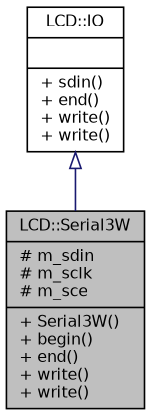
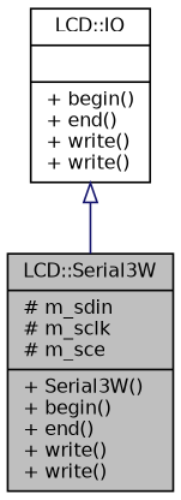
  digraph {
    node [color=black fontname=Helvetica fontsize=10 shape=record style=filled]
    n1 [fillcolor=grey75 fontcolor=black height=0.2 label="{LCD::Serial3W\n|# m_sdin\l# m_sclk\l# m_sce\l|+ Serial3W()\l+ begin()\l+ end()\l+ write()\l+ write()\l}" width=0.4]
-   n2 [fillcolor=white height=0.2 label="{LCD::IO\n||+ sdin()\l+ end()\l+ write()\l+ write()\l}" width=0.4]
+   n2 [fillcolor=white height=0.2 label="{LCD::IO\n||+ begin()\l+ end()\l+ write()\l+ write()\l}" width=0.4]
    n2 -> n1 [arrowtail=onormal color=midnightblue dir=back fontname=Helvetica fontsize=10 labelfontname=Helvetica labelfontsize=10 style=solid]
  }
